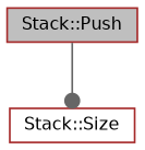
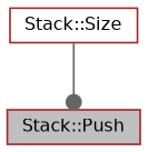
  digraph {
    rankdir=TB
    node [color=brown fontname=Helvetica fontsize=10 shape=record style=filled]
    n1 [fillcolor=grey75 fontcolor=black height=0.2 label="Stack::Push" width=0.4]
    n2 [fillcolor=white height=0.2 label="Stack::Size" width=0.4]
-   n1 -> n2 [color=gray40 fontname=Helvetica fontsize=10 labelfontname=Helvetica labelfontsize=10 style=solid arrowhead=dot]
+   n2 -> n1 [color=gray40 fontname=Helvetica fontsize=10 labelfontname=Helvetica labelfontsize=10 style=solid arrowhead=dot]
  }
